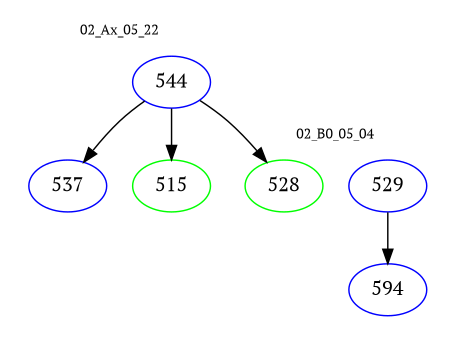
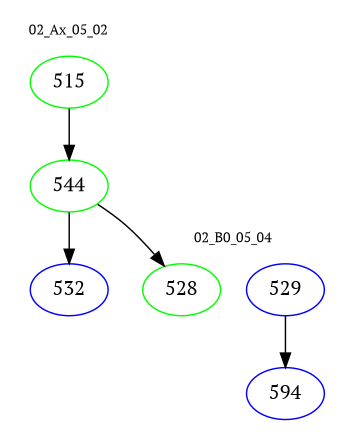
  digraph {
    fontname="PT Serif"
    node [color=blue fontname="PT Serif"]
    edge [color=black fontname="PT Serif"]
-   n1 [label=544]
-   n2 [label=537]
+   n1 [color=green label=544]
+   n2 [label=532]
    n3 [color=green label=515]
    n4 [label=529]
    n5 [color=green label=528]
    n6 [label=594]
    subgraph cluster_1 {
      color=white
      fontsize=10
-     label="02_Ax_05_22"
+     label="02_Ax_05_02"
      n1
      n2
      n3
    }
    subgraph cluster_2 {
      color=white
      fontsize=10
      label="02_B0_05_04"
      n4
      n5
      n6
    }
    n1 -> n2
-   n1 -> n3
+   n3 -> n1
    n1 -> n5
    n4 -> n6
  }
